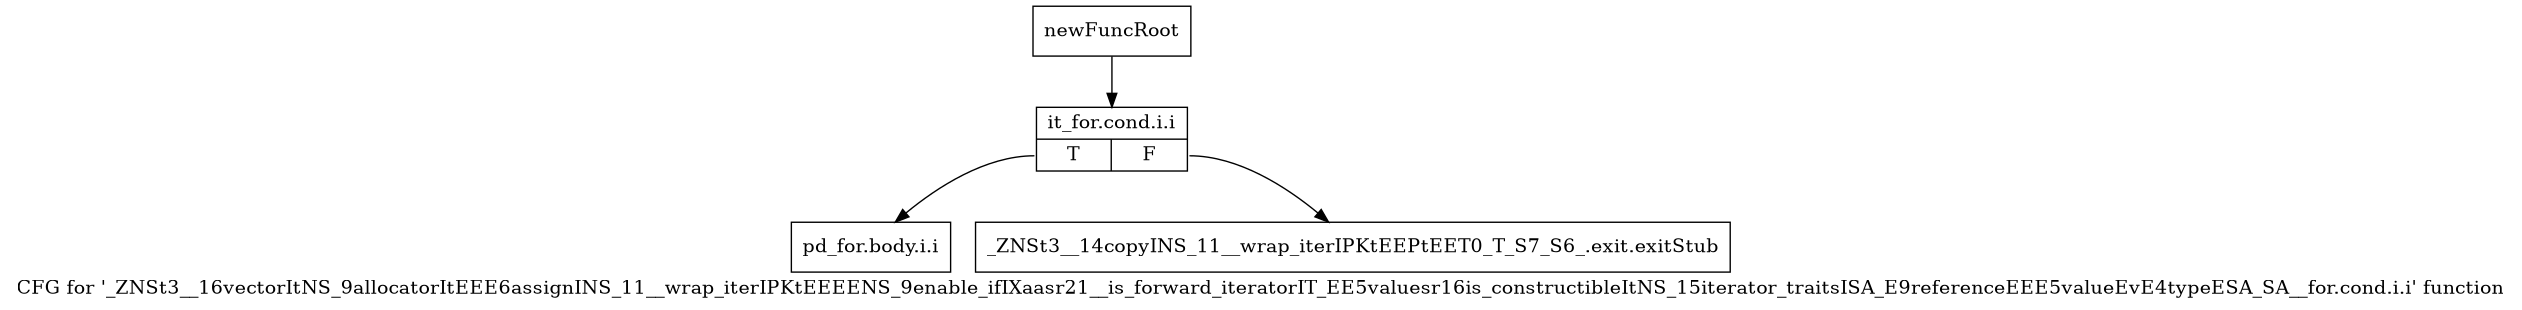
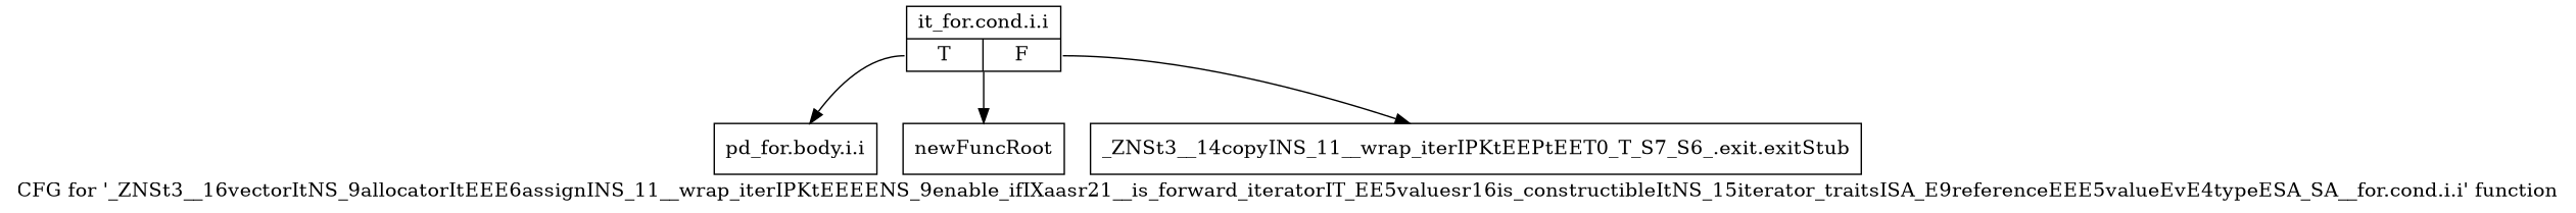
  digraph {
    label="CFG for '_ZNSt3__16vectorItNS_9allocatorItEEE6assignINS_11__wrap_iterIPKtEEEENS_9enable_ifIXaasr21__is_forward_iteratorIT_EE5valuesr16is_constructibleItNS_15iterator_traitsISA_E9referenceEEE5valueEvE4typeESA_SA__for.cond.i.i' function"
    node [shape=record]
    n1 [label="{newFuncRoot}"]
    n2 [label="{it_for.cond.i.i|{<s0>T|<s1>F}}"]
    n3 [label="{_ZNSt3__14copyINS_11__wrap_iterIPKtEEPtEET0_T_S7_S6_.exit.exitStub}"]
    n4 [label="{pd_for.body.i.i}"]
-   n1 -> n2
+   n2 -> n1
    n2 -> n3 [tailport=s1]
    n2 -> n4 [tailport=s0]
  }
